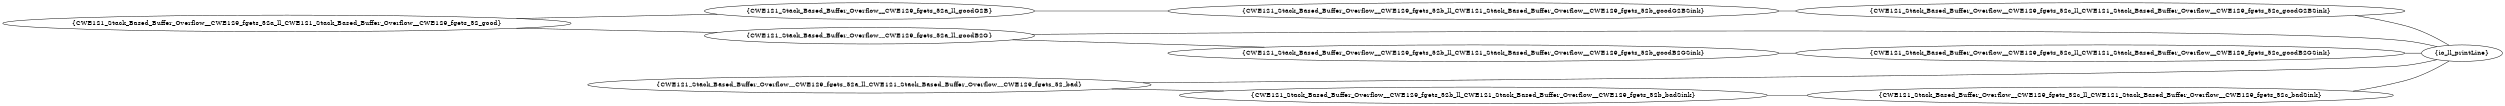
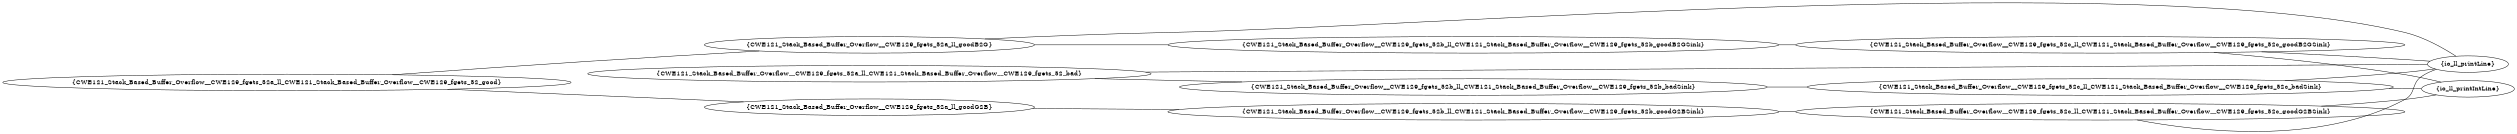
  graph {
    rankdir=LR
    n1 [label="{CWE121_Stack_Based_Buffer_Overflow__CWE129_fgets_52a_ll_CWE121_Stack_Based_Buffer_Overflow__CWE129_fgets_52_good}"]
    n2 [label="{CWE121_Stack_Based_Buffer_Overflow__CWE129_fgets_52a_ll_goodG2B}"]
    n3 [label="{CWE121_Stack_Based_Buffer_Overflow__CWE129_fgets_52a_ll_goodB2G}"]
    n4 [label="{CWE121_Stack_Based_Buffer_Overflow__CWE129_fgets_52b_ll_CWE121_Stack_Based_Buffer_Overflow__CWE129_fgets_52b_goodG2BSink}"]
    n5 [label="{io_ll_printLine}"]
    n6 [label="{CWE121_Stack_Based_Buffer_Overflow__CWE129_fgets_52b_ll_CWE121_Stack_Based_Buffer_Overflow__CWE129_fgets_52b_goodB2GSink}"]
    n7 [label="{CWE121_Stack_Based_Buffer_Overflow__CWE129_fgets_52c_ll_CWE121_Stack_Based_Buffer_Overflow__CWE129_fgets_52c_goodG2BSink}"]
+   n8 [label="{io_ll_printIntLine}"]
    n9 [label="{CWE121_Stack_Based_Buffer_Overflow__CWE129_fgets_52c_ll_CWE121_Stack_Based_Buffer_Overflow__CWE129_fgets_52c_goodB2GSink}"]
    n10 [label="{CWE121_Stack_Based_Buffer_Overflow__CWE129_fgets_52c_ll_CWE121_Stack_Based_Buffer_Overflow__CWE129_fgets_52c_badSink}"]
    n11 [label="{CWE121_Stack_Based_Buffer_Overflow__CWE129_fgets_52b_ll_CWE121_Stack_Based_Buffer_Overflow__CWE129_fgets_52b_badSink}"]
    n12 [label="{CWE121_Stack_Based_Buffer_Overflow__CWE129_fgets_52a_ll_CWE121_Stack_Based_Buffer_Overflow__CWE129_fgets_52_bad}"]
    n1 -- n2
    n1 -- n3
    n2 -- n4
    n3 -- n5
    n3 -- n6
    n4 -- n7
    n6 -- n9
    n7 -- n5
+   n7 -- n8
    n9 -- n5
+   n9 -- n8
    n10 -- n5
+   n10 -- n8
    n11 -- n10
    n12 -- n5
    n12 -- n11
  }
